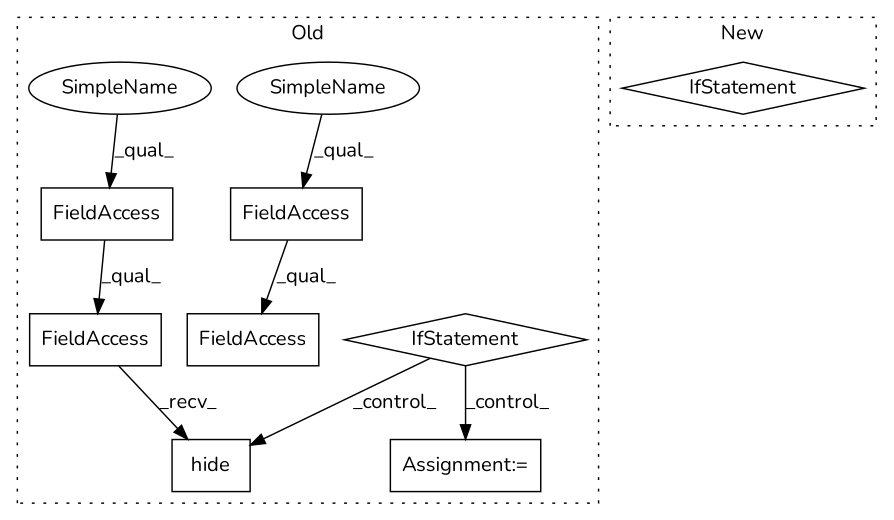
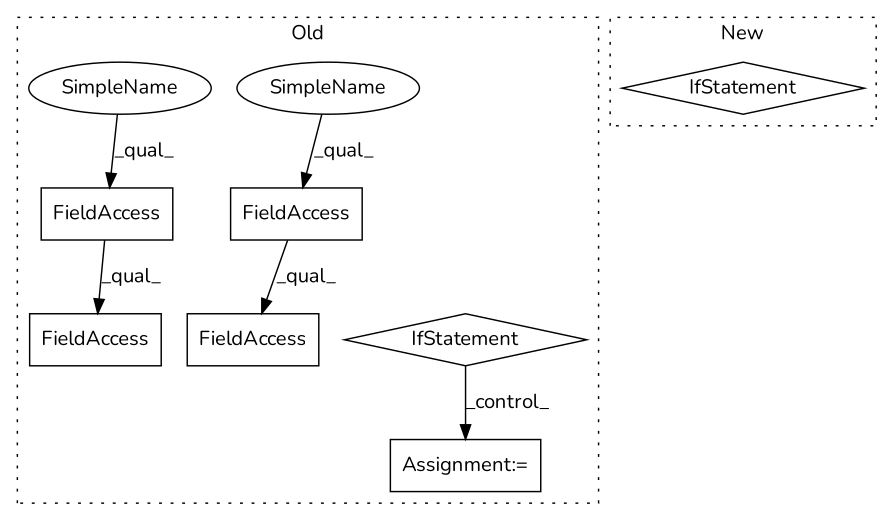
  digraph {
    fontname=Nunito
    node [a=22 l="4,2" s=8576 shape=box fontname=Nunito]
    edge [fontname=Nunito]
-   n1 [a=32 l=6 label=hide s=8608]
    n2 [a=25 label=IfStatement s="8551,8566" shape=diamond]
    n3 [a=7 l=14 label="Assignment:=" s=8826]
    n4 [l=31 label=FieldAccess]
    n5 [l=12 label=FieldAccess]
    n6 [l=12 label=FieldAccess s=9039]
    n7 [l=29 label=FieldAccess s=9039]
    n8 [a=42 l=4 label=SimpleName s=9039 shape=ellipse]
    n9 [a=42 l=4 label=SimpleName shape=ellipse]
    n10 [a=25 label=IfStatement s="8451,8465" shape=diamond]
    subgraph cluster_1 {
      label=Old
      style=dotted
-     n1
      n2
      n3
      n4
      n5
      n6
      n7
      n8
      n9
    }
    subgraph cluster_2 {
      label=New
      style=dotted
      n10
    }
-   n2 -> n1 [label=_control_]
    n2 -> n3 [label=_control_]
-   n4 -> n1 [label=_recv_]
    n5 -> n4 [label=_qual_]
    n6 -> n7 [label=_qual_]
    n8 -> n6 [label=_qual_]
    n9 -> n5 [label=_qual_]
  }
